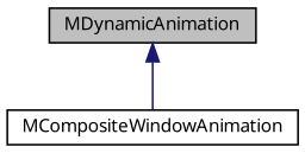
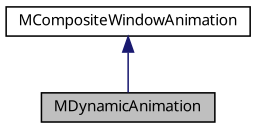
  digraph {
    node [color=black fontname="FreeSans.ttf" fontsize=10 shape=record style=filled]
    n1 [fillcolor=grey75 fontcolor=black height=0.2 label=MDynamicAnimation width=0.4]
    n2 [fillcolor=white height=0.2 label=MCompositeWindowAnimation width=0.4]
-   n1 -> n2 [color=midnightblue dir=back fontname="FreeSans.ttf" fontsize=10 labelfontname="FreeSans.ttf" labelfontsize=10 style=solid]
+   n2 -> n1 [color=midnightblue dir=back fontname="FreeSans.ttf" fontsize=10 labelfontname="FreeSans.ttf" labelfontsize=10 style=solid]
  }
